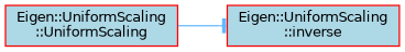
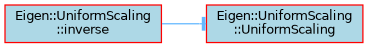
  digraph {
    rankdir=LR
    node [color=red fillcolor=lightblue fontname=Helvetica fontsize=10 shape=box style=filled]
    n1 [fontcolor=black height=0.2 label="Eigen::UniformScaling\l::inverse" width=0.4]
    n2 [height=0.2 label="Eigen::UniformScaling\l::UniformScaling" width=0.4]
-   n2 -> n1 [color=steelblue1 fontname=Helvetica fontsize=10 labelfontname=Helvetica labelfontsize=10 style=solid arrowhead=tee]
+   n1 -> n2 [color=steelblue1 fontname=Helvetica fontsize=10 labelfontname=Helvetica labelfontsize=10 style=solid arrowhead=tee]
  }
